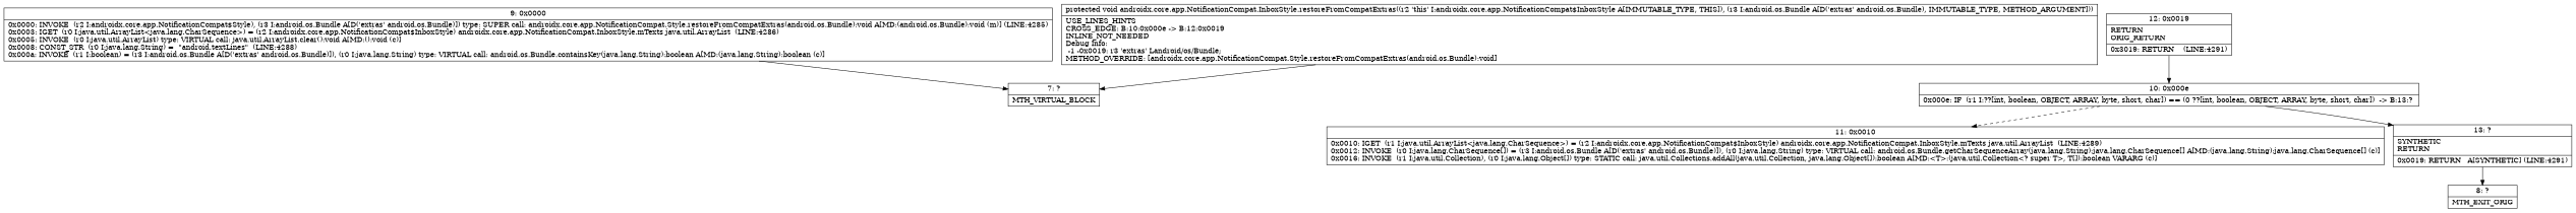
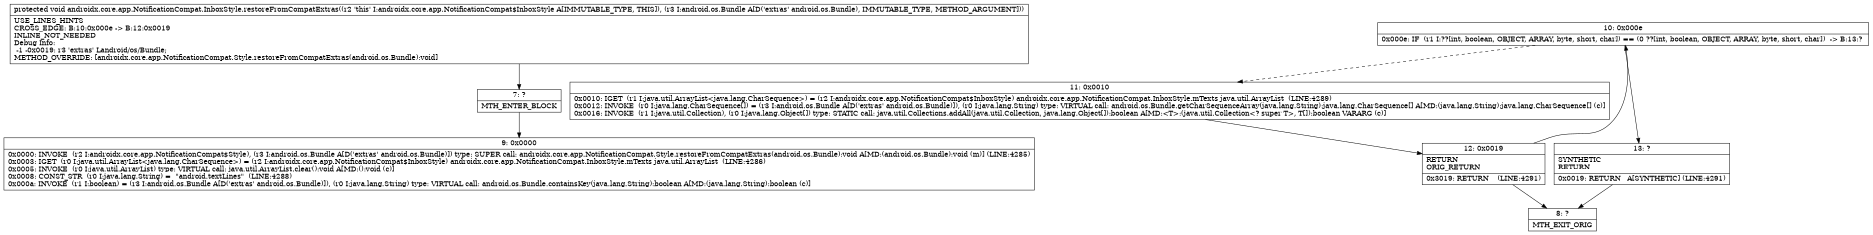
  digraph {
    node [shape=record]
-   n1 [label="{7\:\ ?|MTH_VIRTUAL_BLOCK\l}"]
+   n1 [label="{7\:\ ?|MTH_ENTER_BLOCK\l}"]
    n2 [label="{9\:\ 0x0000|0x0000: INVOKE  (r2 I:androidx.core.app.NotificationCompat$Style), (r3 I:android.os.Bundle A[D('extras' android.os.Bundle)]) type: SUPER call: androidx.core.app.NotificationCompat.Style.restoreFromCompatExtras(android.os.Bundle):void A[MD:(android.os.Bundle):void (m)] (LINE:4285)\l0x0003: IGET  (r0 I:java.util.ArrayList\<java.lang.CharSequence\>) = (r2 I:androidx.core.app.NotificationCompat$InboxStyle) androidx.core.app.NotificationCompat.InboxStyle.mTexts java.util.ArrayList  (LINE:4286)\l0x0005: INVOKE  (r0 I:java.util.ArrayList) type: VIRTUAL call: java.util.ArrayList.clear():void A[MD:():void (c)]\l0x0008: CONST_STR  (r0 I:java.lang.String) =  \"android.textLines\"  (LINE:4288)\l0x000a: INVOKE  (r1 I:boolean) = (r3 I:android.os.Bundle A[D('extras' android.os.Bundle)]), (r0 I:java.lang.String) type: VIRTUAL call: android.os.Bundle.containsKey(java.lang.String):boolean A[MD:(java.lang.String):boolean (c)]\l}"]
    n3 [label="{10\:\ 0x000e|0x000e: IF  (r1 I:??[int, boolean, OBJECT, ARRAY, byte, short, char]) == (0 ??[int, boolean, OBJECT, ARRAY, byte, short, char])  \-\> B:13:? \l}"]
    n4 [label="{11\:\ 0x0010|0x0010: IGET  (r1 I:java.util.ArrayList\<java.lang.CharSequence\>) = (r2 I:androidx.core.app.NotificationCompat$InboxStyle) androidx.core.app.NotificationCompat.InboxStyle.mTexts java.util.ArrayList  (LINE:4289)\l0x0012: INVOKE  (r0 I:java.lang.CharSequence[]) = (r3 I:android.os.Bundle A[D('extras' android.os.Bundle)]), (r0 I:java.lang.String) type: VIRTUAL call: android.os.Bundle.getCharSequenceArray(java.lang.String):java.lang.CharSequence[] A[MD:(java.lang.String):java.lang.CharSequence[] (c)]\l0x0016: INVOKE  (r1 I:java.util.Collection), (r0 I:java.lang.Object[]) type: STATIC call: java.util.Collections.addAll(java.util.Collection, java.lang.Object[]):boolean A[MD:\<T\>:(java.util.Collection\<? super T\>, T[]):boolean VARARG (c)]\l}"]
    n5 [label="{13\:\ ?|SYNTHETIC\lRETURN\l|0x0019: RETURN   A[SYNTHETIC] (LINE:4291)\l}"]
    n6 [label="{12\:\ 0x0019|RETURN\lORIG_RETURN\l|0x3019: RETURN    (LINE:4291)\l}"]
    n7 [label="{8\:\ ?|MTH_EXIT_ORIG\l}"]
    n8 [label="{protected void androidx.core.app.NotificationCompat.InboxStyle.restoreFromCompatExtras((r2 'this' I:androidx.core.app.NotificationCompat$InboxStyle A[IMMUTABLE_TYPE, THIS]), (r3 I:android.os.Bundle A[D('extras' android.os.Bundle), IMMUTABLE_TYPE, METHOD_ARGUMENT]))  | USE_LINES_HINTS\lCROSS_EDGE: B:10:0x000e \-\> B:12:0x0019\lINLINE_NOT_NEEDED\lDebug Info:\l  \-1 \-0x0019: r3 'extras' Landroid\/os\/Bundle;\lMETHOD_OVERRIDE: [androidx.core.app.NotificationCompat.Style.restoreFromCompatExtras(android.os.Bundle):void]\l}"]
-   n2 -> n1
+   n1 -> n2
    n3 -> n4 [style=dashed]
    n3 -> n5
+   n4 -> n6
    n5 -> n7
    n6 -> n3
+   n6 -> n7
    n8 -> n1
  }
